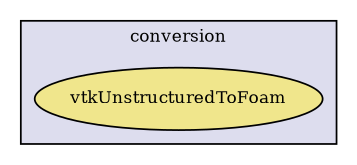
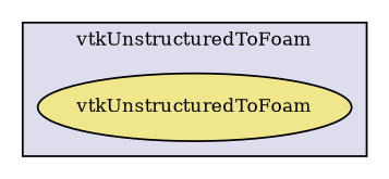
  digraph {
    compound=true
    rankdir=LR
    fontname="DejaVu Serif"
    n1 [fillcolor=khaki fontname="DejaVu Serif" fontsize=10 label=vtkUnstructuredToFoam pencolor=black shape=ellipse style=filled]
    subgraph cluster_1 {
      bgcolor="#ddddee"
      fontsize=10
-     label=conversion
+     label=vtkUnstructuredToFoam
      pencolor=black
      n1
    }
  }
